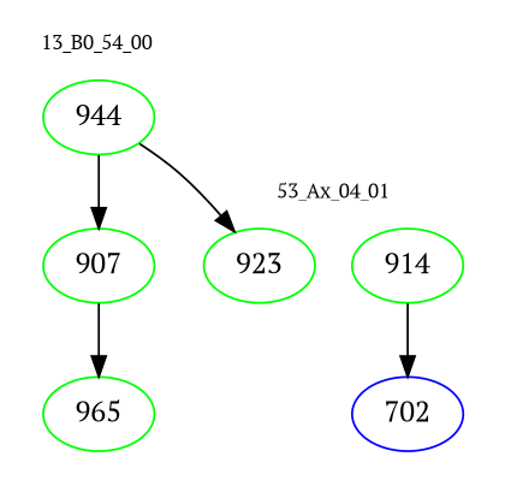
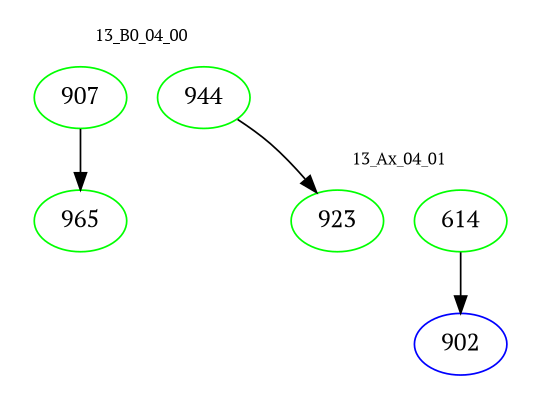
  digraph {
    fontname="PT Serif"
    node [color=green fontname="PT Serif"]
    edge [color=black fontname="PT Serif"]
-   n1 [label=914]
-   n2 [color=blue label=702]
+   n1 [label=614]
+   n2 [color=blue label=902]
    n3 [label=923]
    n4 [label=944]
    n5 [label=907]
    n6 [label=965]
    subgraph cluster_1 {
      color=white
      fontsize=10
-     label="53_Ax_04_01"
+     label="13_Ax_04_01"
      n1
      n2
      n3
    }
    subgraph cluster_2 {
      color=white
      fontsize=10
-     label="13_B0_54_00"
+     label="13_B0_04_00"
      n4
      n5
      n6
    }
    n1 -> n2
    n4 -> n3
-   n4 -> n5
    n5 -> n6
  }
